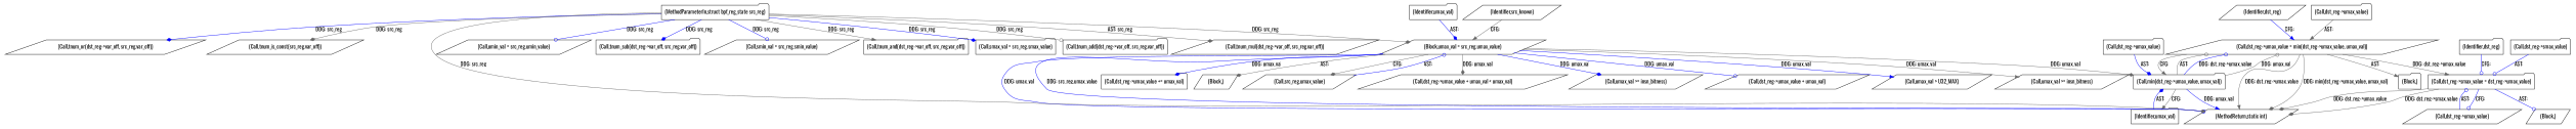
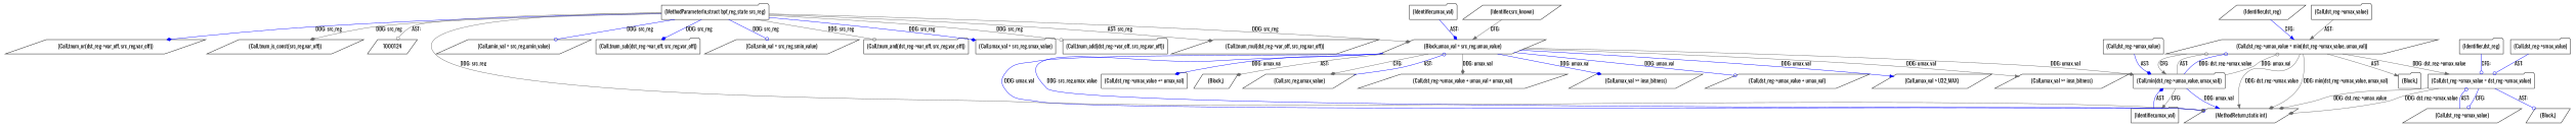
  digraph {
    fontname=Oswald
    node [fontname=Oswald shape=parallelogram]
    edge [arrowhead=diamond color=gray40 fontname=Oswald]
    n1 [label="(Call,dst_reg->smax_value = dst_reg->umax_value)" shape=folder]
    n2 [label="(MethodReturn,static int)"]
    n3 [label="(Call,dst_reg->umax_value)"]
    n4 [label="(Block,)"]
    n5 [label="(Call,dst_reg->umax_value = min(dst_reg->umax_value, umax_val))"]
    n6 [label="(Call,min(dst_reg->umax_value, umax_val))" shape=folder]
    n7 [label="(Block,)" shape=folder]
    n8 [label="(Identifier,umax_val)" shape=folder]
    n9 [label="(Block,umax_val = src_reg.umax_value)"]
    n10 [label="(Call,dst_reg->umax_value += umax_val)" shape=folder]
    n11 [label="(Block,)"]
    n12 [label="(Call,src_reg.umax_value)"]
    n13 [label="(Call,dst_reg->umax_value + umax_val < umax_val)"]
    n14 [label="(Call,umax_val >= insn_bitness)"]
    n15 [label="(Call,dst_reg->umax_value + umax_val)"]
    n16 [label="(Call,umax_val > U32_MAX)"]
    n17 [label="(Call,umax_val >= insn_bitness)"]
    n18 [label="(MethodParameterIn,struct bpf_reg_state src_reg)" shape=folder]
    n19 [label="(Call,umin_val = src_reg.umin_value)"]
    n20 [label="(Call,tnum_sub(dst_reg->var_off, src_reg.var_off))" shape=folder]
    n21 [label="(Call,smin_val = src_reg.smin_value)"]
    n22 [label="(Call,tnum_and(dst_reg->var_off, src_reg.var_off))" shape=folder]
    n23 [label="(Call,smax_val = src_reg.smax_value)" shape=folder]
    n24 [label="(Call,tnum_add(dst_reg->var_off, src_reg.var_off))" shape=folder]
    n25 [label="(Call,tnum_mul(dst_reg->var_off, src_reg.var_off))"]
    n26 [label="(Call,tnum_or(dst_reg->var_off, src_reg.var_off))"]
    n27 [label="(Call,tnum_is_const(src_reg.var_off))"]
+   1000124
    n29 [label="(Identifier,dst_reg)"]
    n30 [label="(Identifier,dst_reg)" shape=folder]
    n31 [label="(Identifier,umax_val)" shape=folder]
    n32 [label="(Call,dst_reg->smax_value)" shape=folder]
    n33 [label="(Call,dst_reg->umax_value)" shape=folder]
    n34 [label="(Call,dst_reg->umax_value)" shape=folder]
    n35 [label="(Identifier,src_known)"]
    n1 -> n2 [label="DDG: dst_reg->umax_value"]
    n1 -> n2 [label="DDG: dst_reg->smax_value"]
    n1 -> n3 [arrowhead=odot color=blue label="CFG: "]
    n1 -> n4 [arrowhead=odot color=blue label="AST: "]
    n3 -> n1 [arrowhead=odot color=blue label="AST: "]
    n5 -> n1 [arrowhead=normal label="DDG: dst_reg->umax_value"]
    n5 -> n2 [arrowhead=normal label="DDG: dst_reg->umax_value"]
    n5 -> n2 [label="DDG: min(dst_reg->umax_value, umax_val)"]
    n5 -> n6 [arrowhead=normal label="CFG: "]
    n5 -> n7 [arrowhead=normal label="AST: "]
    n6 -> n2 [arrowhead=normal color=blue label="DDG: umax_val"]
    n6 -> n5 [arrowhead=odot label="AST: "]
    n6 -> n5 [arrowhead=odot color=blue label="DDG: dst_reg->umax_value"]
    n6 -> n5 [arrowhead=odot label="DDG: umax_val"]
    n6 -> n8 [arrowhead=normal label="CFG: "]
    n8 -> n6 [color=blue label="AST: "]
    n9 -> n2 [arrowhead=odot color=blue label="DDG: umax_val"]
    n9 -> n2 [arrowhead=odot color=blue label="DDG: src_reg.umax_value"]
    n9 -> n6 [label="DDG: umax_val"]
    n9 -> n10 [color=blue label="DDG: umax_val"]
    n9 -> n11 [label="AST: "]
    n9 -> n12 [label="CFG: "]
    n9 -> n13 [label="DDG: umax_val"]
    n9 -> n14 [color=blue label="DDG: umax_val"]
    n9 -> n15 [arrowhead=odot color=blue label="DDG: umax_val"]
    n9 -> n16 [arrowhead=normal color=blue label="DDG: umax_val"]
    n9 -> n17 [arrowhead=normal label="DDG: umax_val"]
    n12 -> n9 [arrowhead=odot color=blue label="AST: "]
    n18 -> n2 [label="DDG: src_reg"]
    n18 -> n9 [label="DDG: src_reg"]
    n18 -> n19 [arrowhead=odot color=blue label="DDG: src_reg"]
    n18 -> n20 [color=blue label="DDG: src_reg"]
    n18 -> n21 [arrowhead=odot color=blue label="DDG: src_reg"]
-   n18 -> n22 [arrowhead=normal label="DDG: src_reg"]
+   n18 -> n22 [arrowhead=odot label="DDG: src_reg"]
    n18 -> n23 [color=blue label="DDG: src_reg"]
    n18 -> n24 [arrowhead=odot label="DDG: src_reg"]
    n18 -> n25 [label="AST: src_reg"]
    n18 -> n26 [color=blue label="DDG: src_reg"]
    n18 -> n27 [label="DDG: src_reg"]
+   n18 -> 1000124 [arrowhead=odot label="AST: "]
    n29 -> n5 [arrowhead=normal color=blue label="CFG: "]
    n30 -> n1 [arrowhead=odot color=blue label="CFG: "]
    n31 -> n9 [color=blue label="AST: "]
    n32 -> n1 [arrowhead=odot color=blue label="AST: "]
    n33 -> n6 [color=blue label="AST: "]
    n34 -> n5 [arrowhead=normal label="AST: "]
    n35 -> n9 [arrowhead=normal label="CFG: "]
  }
